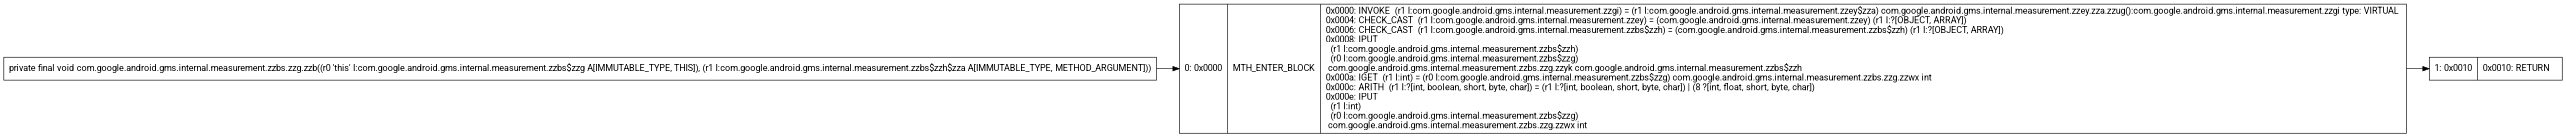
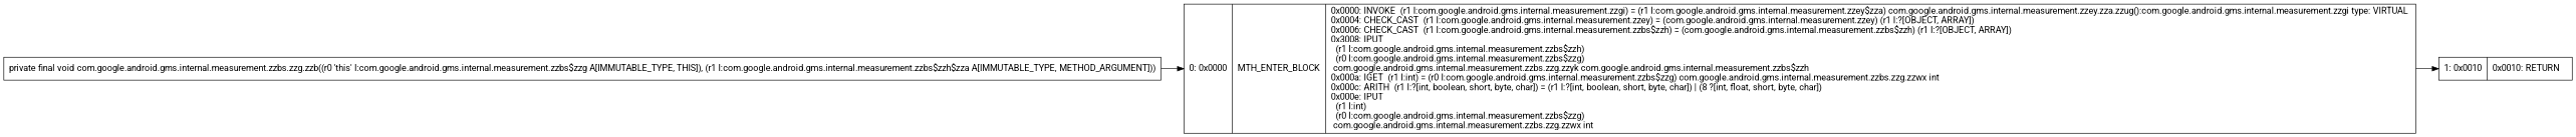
  digraph {
    rankdir=LR
    fontname=Roboto
    node [shape=record fontname=Roboto]
    edge [fontname=Roboto]
-   n1 [label="{0\:\ 0x0000|MTH_ENTER_BLOCK\l|0x0000: INVOKE  (r1 I:com.google.android.gms.internal.measurement.zzgi) = (r1 I:com.google.android.gms.internal.measurement.zzey$zza) com.google.android.gms.internal.measurement.zzey.zza.zzug():com.google.android.gms.internal.measurement.zzgi type: VIRTUAL \l0x0004: CHECK_CAST  (r1 I:com.google.android.gms.internal.measurement.zzey) = (com.google.android.gms.internal.measurement.zzey) (r1 I:?[OBJECT, ARRAY]) \l0x0006: CHECK_CAST  (r1 I:com.google.android.gms.internal.measurement.zzbs$zzh) = (com.google.android.gms.internal.measurement.zzbs$zzh) (r1 I:?[OBJECT, ARRAY]) \l0x0008: IPUT  \l  (r1 I:com.google.android.gms.internal.measurement.zzbs$zzh)\l  (r0 I:com.google.android.gms.internal.measurement.zzbs$zzg)\l com.google.android.gms.internal.measurement.zzbs.zzg.zzyk com.google.android.gms.internal.measurement.zzbs$zzh \l0x000a: IGET  (r1 I:int) = (r0 I:com.google.android.gms.internal.measurement.zzbs$zzg) com.google.android.gms.internal.measurement.zzbs.zzg.zzwx int \l0x000c: ARITH  (r1 I:?[int, boolean, short, byte, char]) = (r1 I:?[int, boolean, short, byte, char]) \| (8 ?[int, float, short, byte, char]) \l0x000e: IPUT  \l  (r1 I:int)\l  (r0 I:com.google.android.gms.internal.measurement.zzbs$zzg)\l com.google.android.gms.internal.measurement.zzbs.zzg.zzwx int \l}"]
+   n1 [label="{0\:\ 0x0000|MTH_ENTER_BLOCK\l|0x0000: INVOKE  (r1 I:com.google.android.gms.internal.measurement.zzgi) = (r1 I:com.google.android.gms.internal.measurement.zzey$zza) com.google.android.gms.internal.measurement.zzey.zza.zzug():com.google.android.gms.internal.measurement.zzgi type: VIRTUAL \l0x0004: CHECK_CAST  (r1 I:com.google.android.gms.internal.measurement.zzey) = (com.google.android.gms.internal.measurement.zzey) (r1 I:?[OBJECT, ARRAY]) \l0x0006: CHECK_CAST  (r1 I:com.google.android.gms.internal.measurement.zzbs$zzh) = (com.google.android.gms.internal.measurement.zzbs$zzh) (r1 I:?[OBJECT, ARRAY]) \l0x3008: IPUT  \l  (r1 I:com.google.android.gms.internal.measurement.zzbs$zzh)\l  (r0 I:com.google.android.gms.internal.measurement.zzbs$zzg)\l com.google.android.gms.internal.measurement.zzbs.zzg.zzyk com.google.android.gms.internal.measurement.zzbs$zzh \l0x000a: IGET  (r1 I:int) = (r0 I:com.google.android.gms.internal.measurement.zzbs$zzg) com.google.android.gms.internal.measurement.zzbs.zzg.zzwx int \l0x000c: ARITH  (r1 I:?[int, boolean, short, byte, char]) = (r1 I:?[int, boolean, short, byte, char]) \| (8 ?[int, float, short, byte, char]) \l0x000e: IPUT  \l  (r1 I:int)\l  (r0 I:com.google.android.gms.internal.measurement.zzbs$zzg)\l com.google.android.gms.internal.measurement.zzbs.zzg.zzwx int \l}"]
    n2 [label="{1\:\ 0x0010|0x0010: RETURN   \l}"]
    n3 [label="{private final void com.google.android.gms.internal.measurement.zzbs.zzg.zzb((r0 'this' I:com.google.android.gms.internal.measurement.zzbs$zzg A[IMMUTABLE_TYPE, THIS]), (r1 I:com.google.android.gms.internal.measurement.zzbs$zzh$zza A[IMMUTABLE_TYPE, METHOD_ARGUMENT])) }"]
    n1 -> n2
    n3 -> n1
  }
